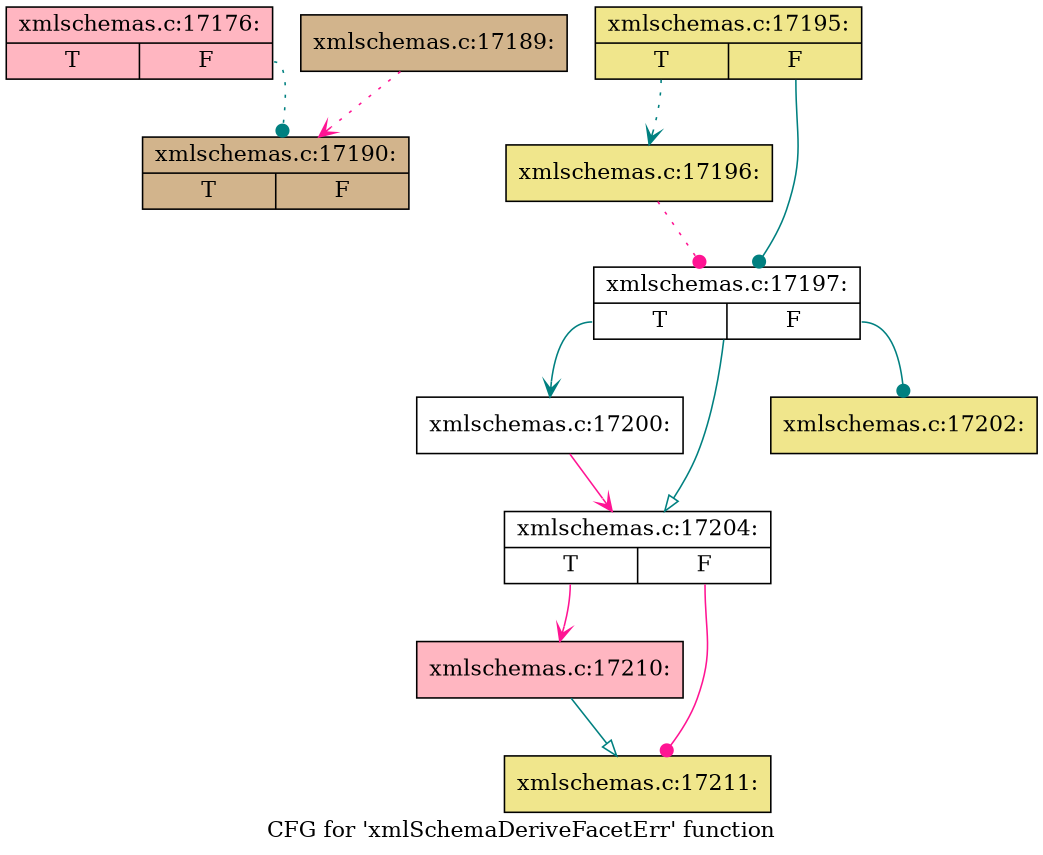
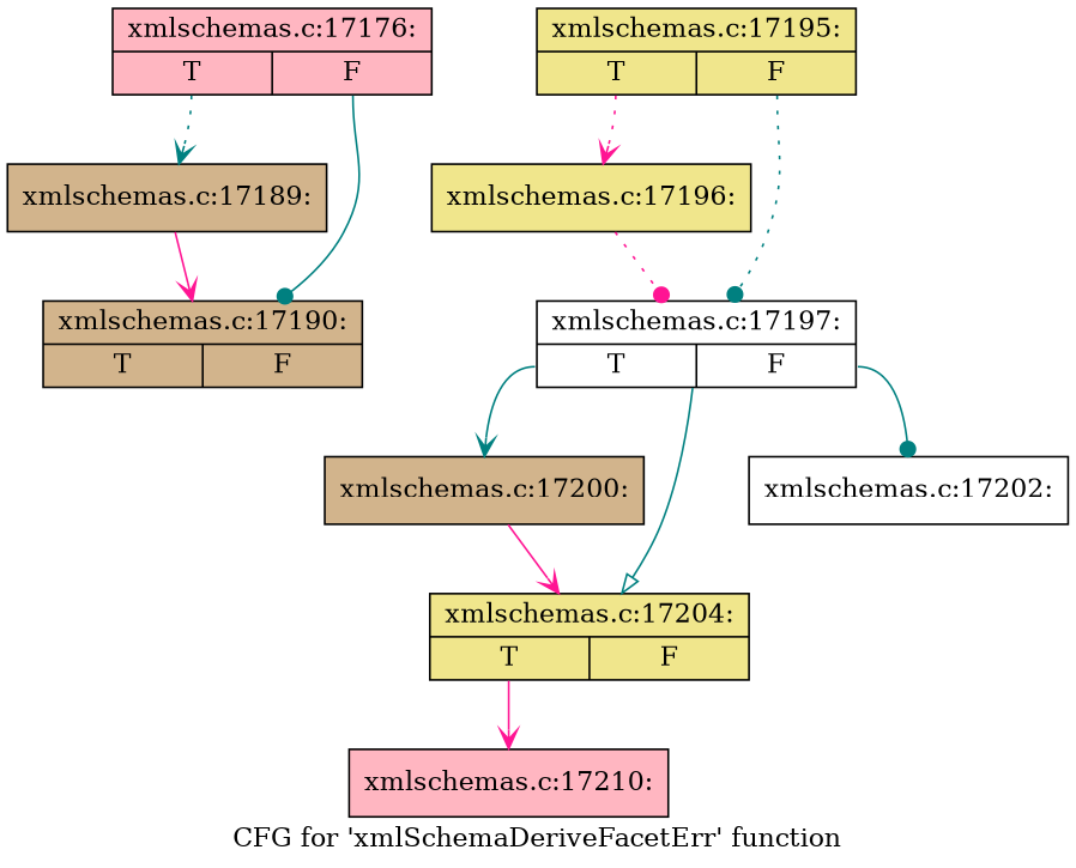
  digraph {
    label="CFG for 'xmlSchemaDeriveFacetErr' function"
    node [fillcolor=khaki shape=record style=filled]
    edge [arrowhead=vee color=teal style=solid]
    n1 [fillcolor=lightpink label="{xmlschemas.c:17176:|{<s0>T|<s1>F}}"]
    n2 [fillcolor=tan label="{xmlschemas.c:17189:}"]
    n3 [fillcolor=tan label="{xmlschemas.c:17190:|{<s0>T|<s1>F}}"]
    n4 [label="{xmlschemas.c:17195:|{<s0>T|<s1>F}}"]
    n5 [label="{xmlschemas.c:17196:}"]
    n6 [fillcolor=white label="{xmlschemas.c:17197:|{<s0>T|<s1>F}}"]
-   n7 [fillcolor=white label="{xmlschemas.c:17200:}"]
-   n8 [label="{xmlschemas.c:17202:}"]
-   n9 [fillcolor=white label="{xmlschemas.c:17204:|{<s0>T|<s1>F}}"]
+   n7 [fillcolor=tan label="{xmlschemas.c:17200:}"]
+   n8 [fillcolor=white label="{xmlschemas.c:17202:}"]
+   n9 [label="{xmlschemas.c:17204:|{<s0>T|<s1>F}}"]
    n10 [fillcolor=lightpink label="{xmlschemas.c:17210:}"]
-   n11 [label="{xmlschemas.c:17211:}"]
-   n1 -> n3 [arrowhead=dot style=dotted tailport=s1]
-   n2 -> n3 [color=deeppink style=dotted]
-   n4 -> n5 [style=dotted tailport=s0]
-   n4 -> n6 [arrowhead=dot tailport=s1]
+   n1 -> n2 [style=dotted tailport=s0]
+   n1 -> n3 [arrowhead=dot tailport=s1]
+   n2 -> n3 [color=deeppink]
+   n4 -> n5 [color=deeppink style=dotted tailport=s0]
+   n4 -> n6 [arrowhead=dot style=dotted tailport=s1]
    n5 -> n6 [arrowhead=dot color=deeppink style=dotted]
    n6 -> n7 [tailport=s0]
    n6 -> n8 [arrowhead=dot tailport=s1]
    n6 -> n9 [arrowhead=onormal]
    n7 -> n9 [color=deeppink]
    n9 -> n10 [color=deeppink tailport=s0]
-   n9 -> n11 [arrowhead=dot color=deeppink tailport=s1]
-   n10 -> n11 [arrowhead=onormal]
  }
